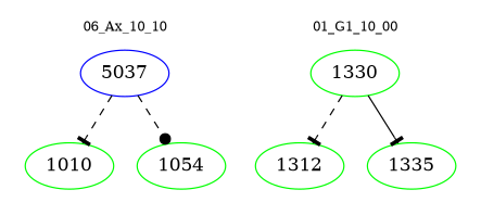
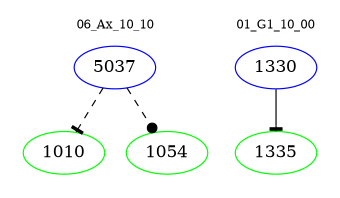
  digraph {
    node [color=green]
    edge [arrowhead=tee color=black style=dashed]
    n1 [color=blue label=5037]
    n2 [label=1010]
    n3 [label=1054]
-   n4 [label=1330]
-   n5 [label=1312]
+   n4 [color=blue label=1330]
    n6 [label=1335]
    subgraph cluster_1 {
      color=white
      fontsize=10
      label="06_Ax_10_10"
      n1
      n2
      n3
    }
    subgraph cluster_2 {
      color=white
      fontsize=10
      label="01_G1_10_00"
      n4
-     n5
      n6
    }
    n1 -> n2
    n1 -> n3 [arrowhead=dot]
-   n4 -> n5
    n4 -> n6 [style=solid]
  }
